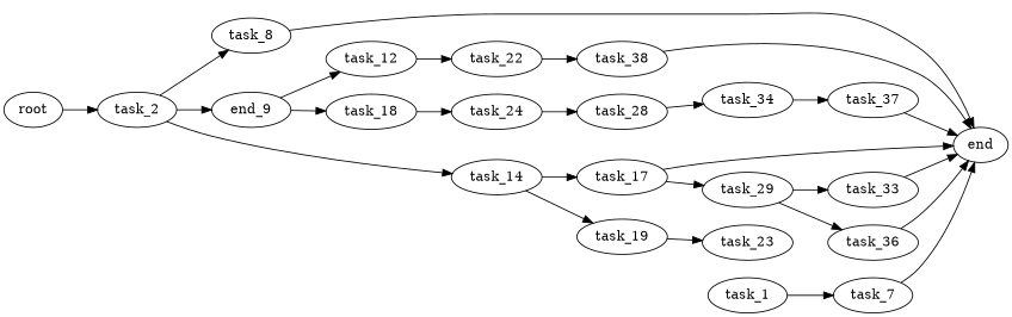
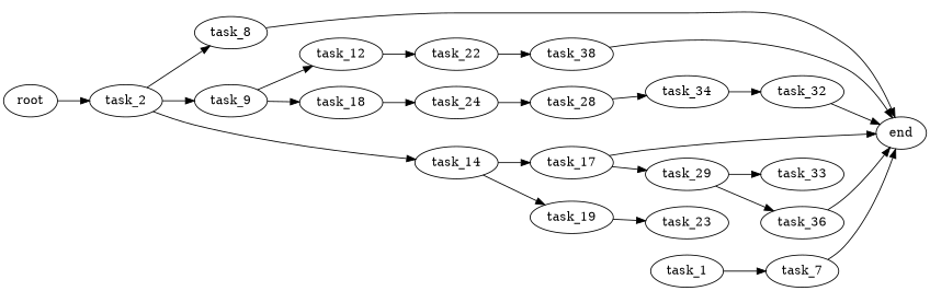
  digraph {
    rankdir=LR
    root
    task_2
    task_1
    task_7
    task_8
-   task_9 [label=end_9]
+   task_9
    task_14
    end
    task_12
    task_18
    task_17
    task_19
    task_22
    task_24
    task_38
    task_29
    task_23
    task_28
    task_33
    task_36
    task_34
-   task_37
+   task_37 [label=task_32]
    root -> task_2
    task_2 -> task_8
    task_2 -> task_9
    task_2 -> task_14
    task_1 -> task_7
    task_7 -> end
    task_8 -> end
    task_9 -> task_12
    task_9 -> task_18
    task_14 -> task_17
    task_14 -> task_19
    task_12 -> task_22
    task_18 -> task_24
    task_17 -> end
    task_17 -> task_29
    task_19 -> task_23
    task_22 -> task_38
    task_24 -> task_28
    task_38 -> end
    task_29 -> task_33
    task_29 -> task_36
    task_28 -> task_34
-   task_33 -> end
    task_36 -> end
    task_34 -> task_37
    task_37 -> end
  }
